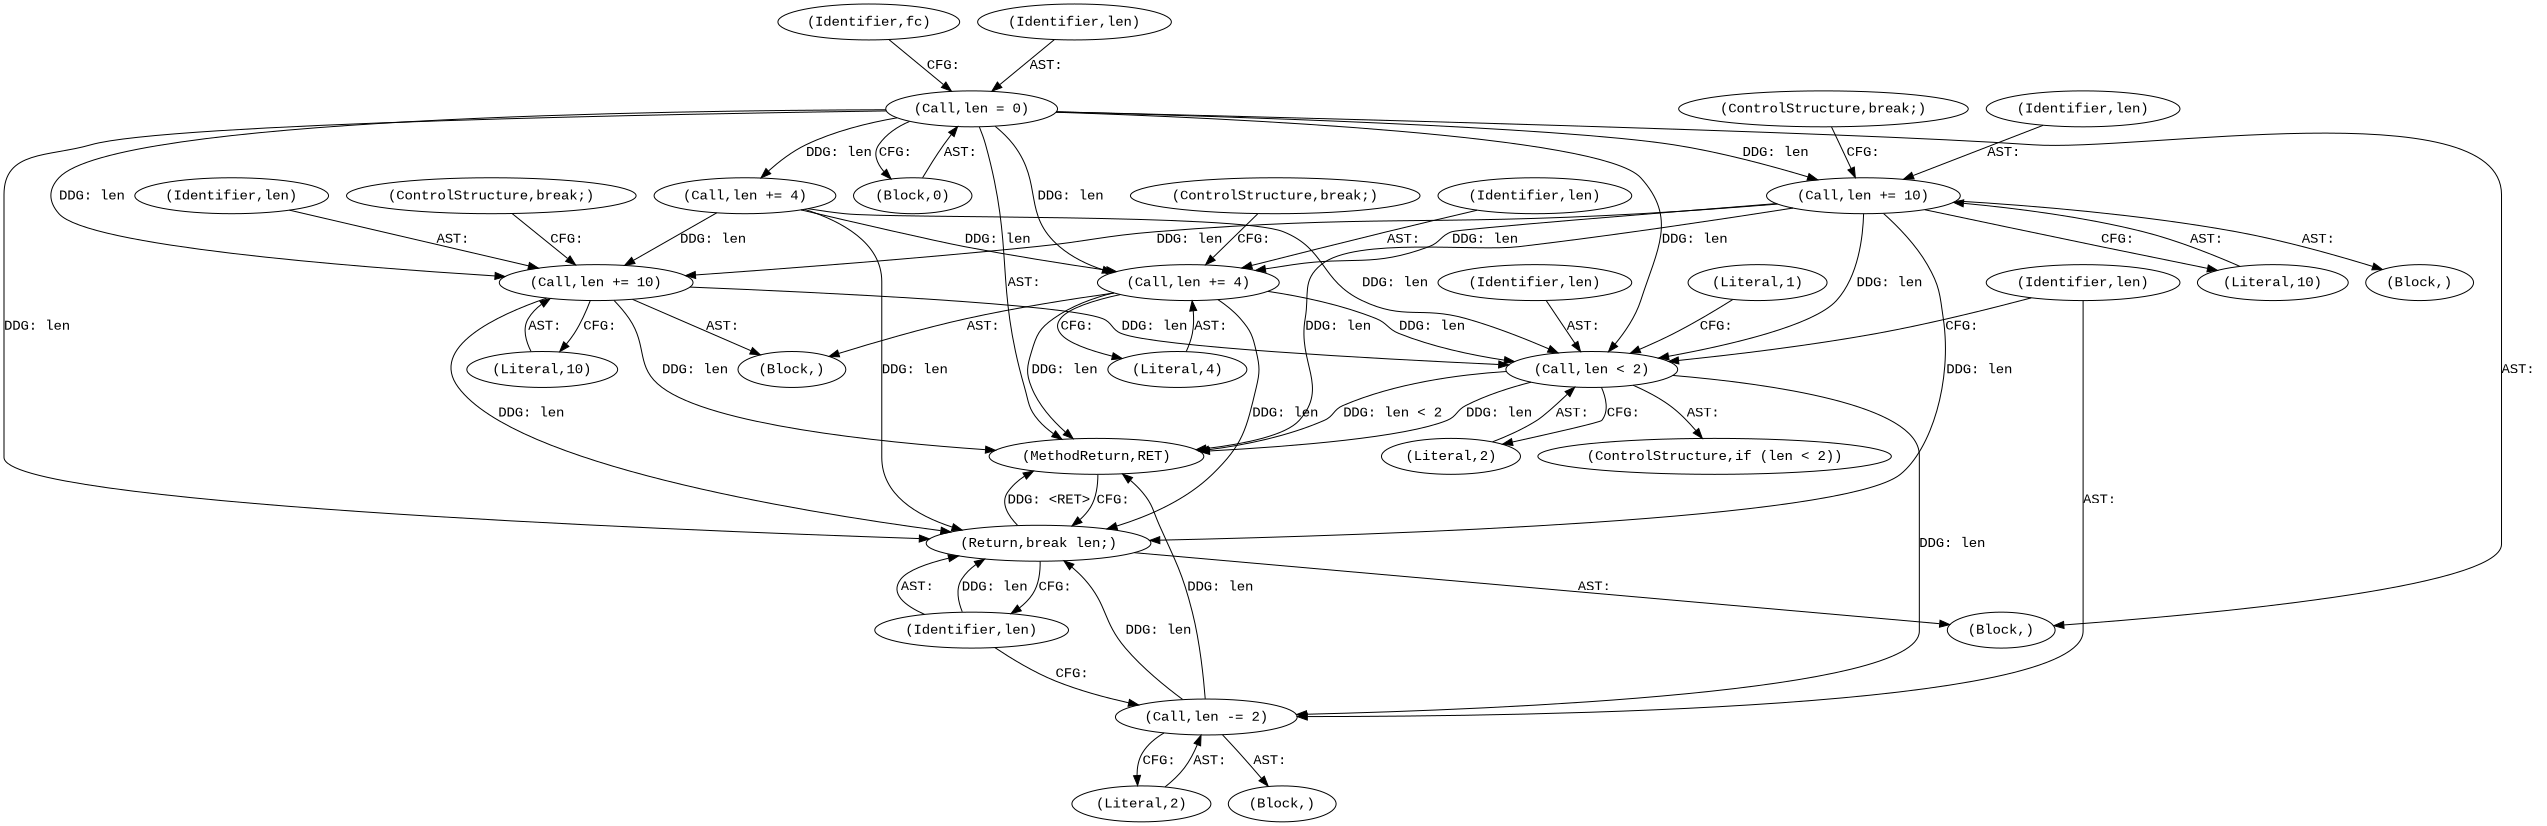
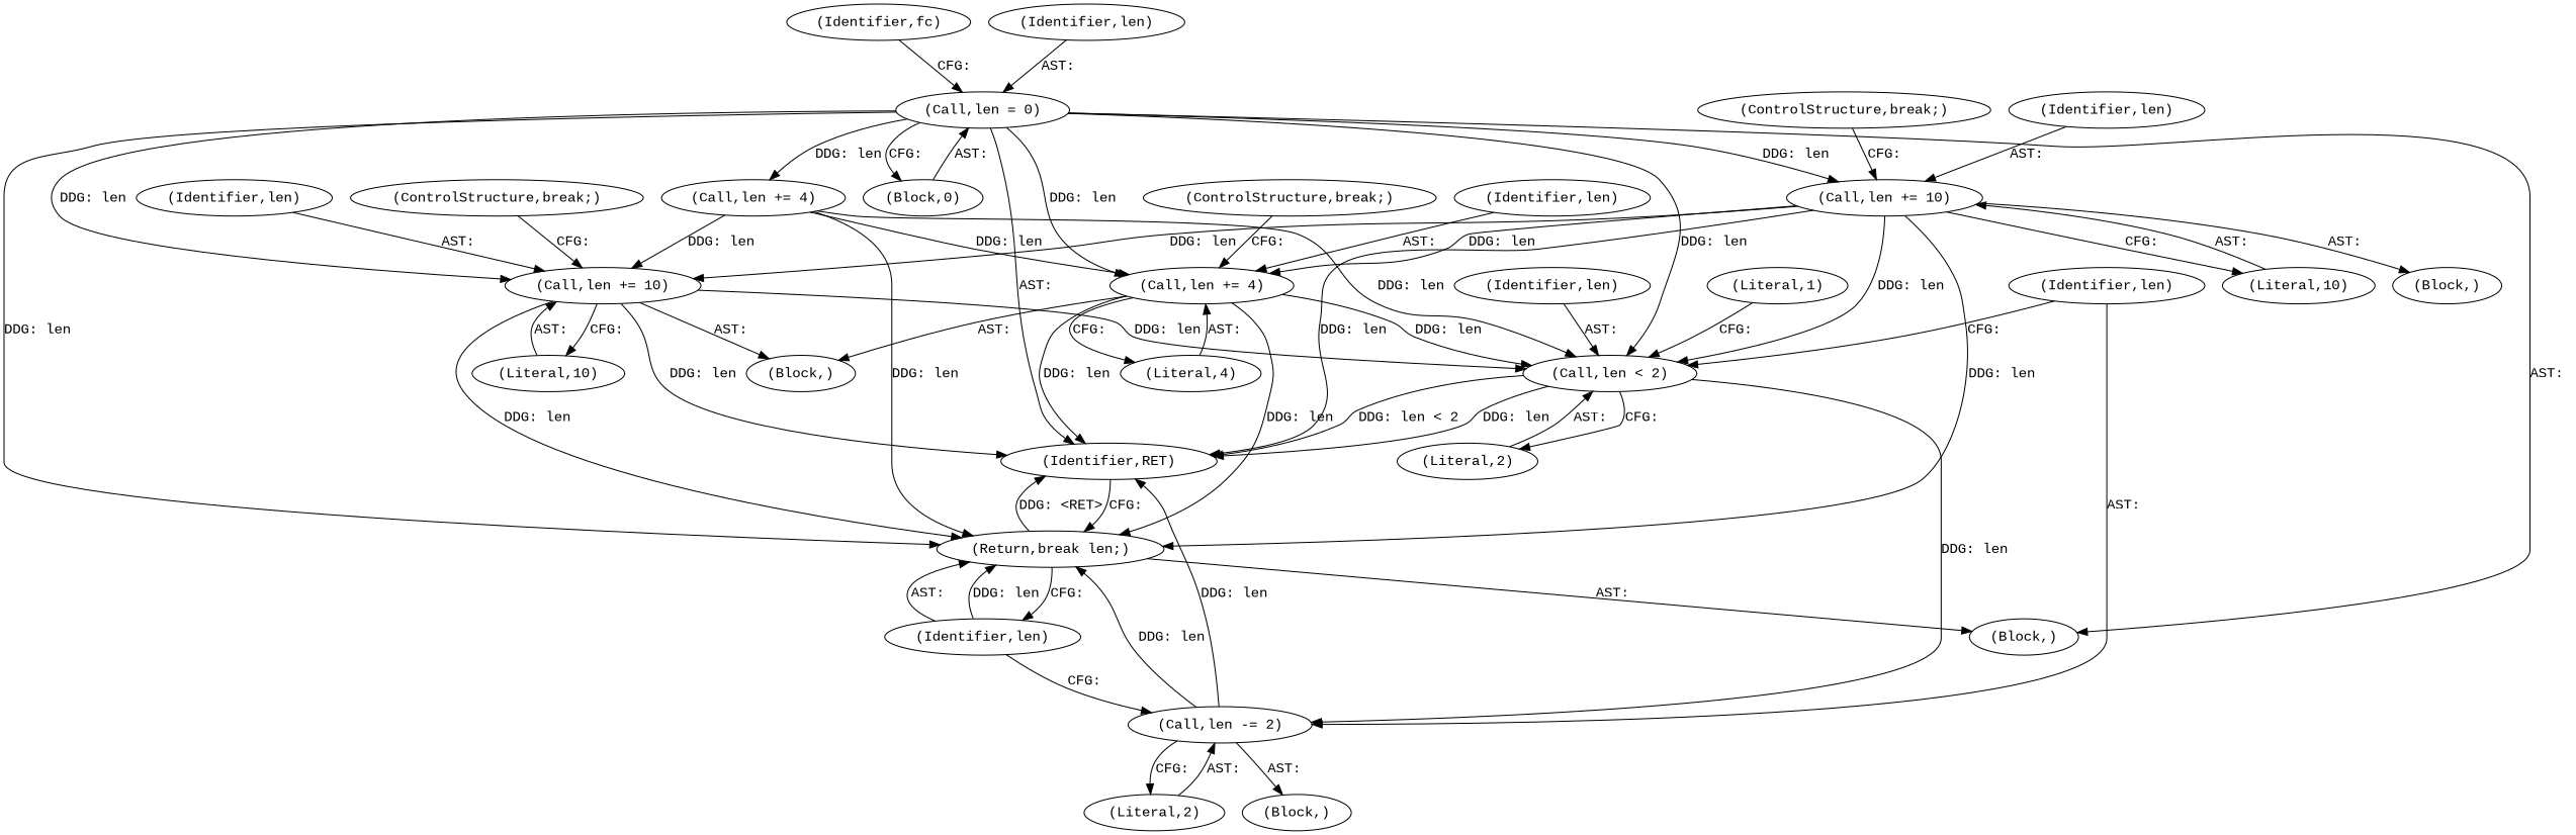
  digraph {
    fontname="Liberation Mono"
    node [fontname="Liberation Mono"]
    edge [fontname="Liberation Mono"]
    n1 [label="(Call,len += 10)"]
    n2 [label="(Call,len += 4)"]
    n3 [label="(Call,len < 2)"]
    n4 [label="(Return,break len;)"]
    n5 [label="(Call,len += 10)"]
-   n6 [label="(MethodReturn,RET)"]
+   n6 [label="(Identifier,RET)"]
    n7 [label="(Literal,10)"]
    n8 [label="(Block,)"]
    n9 [label="(Literal,4)"]
    n10 [label="(Block,)"]
    n11 [label="(Call,len -= 2)"]
-   n12 [label="(ControlStructure,if (len < 2))"]
    n13 [label="(Literal,2)"]
    n14 [label="(Block,)"]
    n15 [label="(Identifier,len)"]
    n16 [label="(Literal,10)"]
    n17 [label="(Call,len = 0)"]
    n18 [label="(Block,0)"]
    n19 [label="(Call,len += 4)"]
    n20 [label="(Literal,2)"]
    n21 [label="(Block,)"]
    n22 [label="(ControlStructure,break;)"]
    n23 [label="(Identifier,len)"]
    n24 [label="(Identifier,fc)"]
    n25 [label="(Literal,1)"]
    n26 [label="(ControlStructure,break;)"]
    n27 [label="(Identifier,len)"]
    n28 [label="(Identifier,len)"]
    n29 [label="(Identifier,len)"]
    n30 [label="(Identifier,len)"]
    n31 [label="(ControlStructure,break;)"]
    n32 [label="(Identifier,len)"]
    n1 -> n2 [label="DDG: len"]
    n1 -> n3 [label="DDG: len"]
    n1 -> n4 [label="DDG: len"]
    n1 -> n5 [label="DDG: len"]
    n1 -> n6 [label="DDG: len"]
    n1 -> n7 [label="CFG: "]
    n1 -> n8 [label="AST: "]
    n2 -> n3 [label="DDG: len"]
    n2 -> n4 [label="DDG: len"]
    n2 -> n6 [label="DDG: len"]
    n2 -> n9 [label="CFG: "]
    n2 -> n10 [label="AST: "]
    n3 -> n6 [label="DDG: len"]
    n3 -> n6 [label="DDG: len < 2"]
    n3 -> n11 [label="DDG: len"]
-   n3 -> n12 [label="AST: "]
    n3 -> n13 [label="CFG: "]
    n4 -> n6 [label="DDG: <RET>"]
    n4 -> n14 [label="AST: "]
    n4 -> n15 [label="CFG: "]
    n5 -> n3 [label="DDG: len"]
    n5 -> n4 [label="DDG: len"]
    n5 -> n6 [label="DDG: len"]
    n5 -> n10 [label="AST: "]
    n5 -> n16 [label="CFG: "]
    n6 -> n4 [label="CFG: "]
    n7 -> n1 [label="AST: "]
    n9 -> n2 [label="AST: "]
    n11 -> n4 [label="DDG: len"]
    n11 -> n6 [label="DDG: len"]
    n11 -> n20 [label="CFG: "]
    n11 -> n21 [label="AST: "]
    n13 -> n3 [label="AST: "]
    n15 -> n4 [label="AST: "]
    n15 -> n4 [label="DDG: len"]
    n15 -> n11 [label="CFG: "]
    n16 -> n5 [label="AST: "]
    n17 -> n1 [label="DDG: len"]
    n17 -> n2 [label="DDG: len"]
    n17 -> n3 [label="DDG: len"]
    n17 -> n4 [label="DDG: len"]
    n17 -> n5 [label="DDG: len"]
    n17 -> n6 [label="AST: "]
    n17 -> n14 [label="AST: "]
    n17 -> n18 [label="CFG: "]
    n17 -> n19 [label="DDG: len"]
    n18 -> n17 [label="AST: "]
    n19 -> n2 [label="DDG: len"]
    n19 -> n3 [label="DDG: len"]
    n19 -> n4 [label="DDG: len"]
    n19 -> n5 [label="DDG: len"]
    n20 -> n11 [label="AST: "]
    n22 -> n1 [label="CFG: "]
    n23 -> n3 [label="AST: "]
    n24 -> n17 [label="CFG: "]
    n25 -> n3 [label="CFG: "]
    n26 -> n2 [label="CFG: "]
    n27 -> n1 [label="AST: "]
    n28 -> n17 [label="AST: "]
    n29 -> n5 [label="AST: "]
    n30 -> n3 [label="CFG: "]
    n30 -> n11 [label="AST: "]
    n31 -> n5 [label="CFG: "]
    n32 -> n2 [label="AST: "]
  }
